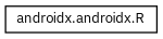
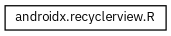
  digraph {
    rankdir=LR
    fontname="IBM Plex Sans"
-   n1 [color=black fillcolor=white fontname="IBM Plex Sans" fontsize=10 height=0.2 label="androidx.androidx.R" shape=record style=filled width=0.4]
+   n1 [color=black fillcolor=white fontname="IBM Plex Sans" fontsize=10 height=0.2 label="androidx.recyclerview.R" shape=record style=filled width=0.4]
  }
